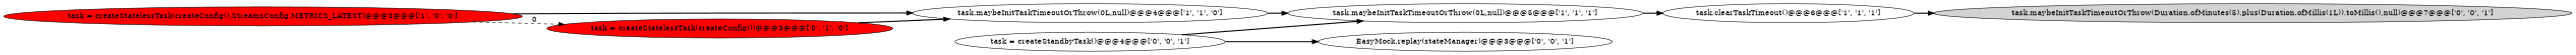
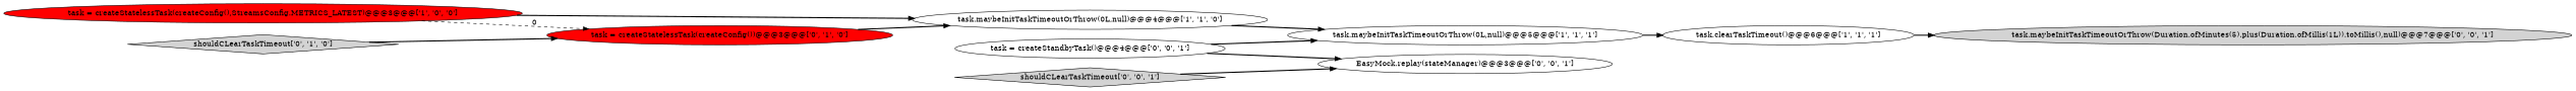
  digraph {
    rankdir=LR
    node [fillcolor=white shape=ellipse style=filled]
    edge [style=bold]
    n1 [label="task.clearTaskTimeout()@@@6@@@['1', '1', '1']"]
    n2 [fillcolor=lightgray label="task.maybeInitTaskTimeoutOrThrow(Duration.ofMinutes(5).plus(Duration.ofMillis(1L)).toMillis(),null)@@@7@@@['0', '0', '1']"]
+   n3 [fillcolor=lightgray label="shouldCLearTaskTimeout['0', '0', '1']" shape=diamond]
    n4 [label="EasyMock.replay(stateManager)@@@3@@@['0', '0', '1']"]
    n5 [label="task.maybeInitTaskTimeoutOrThrow(0L,null)@@@4@@@['1', '1', '0']"]
    n6 [label="task.maybeInitTaskTimeoutOrThrow(0L,null)@@@5@@@['1', '1', '1']"]
    n7 [label="task = createStandbyTask()@@@4@@@['0', '0', '1']"]
    n8 [fillcolor=red label="task = createStatelessTask(createConfig(),StreamsConfig.METRICS_LATEST)@@@3@@@['1', '0', '0']"]
    n9 [fillcolor=red label="task = createStatelessTask(createConfig())@@@3@@@['0', '1', '0']"]
+   n10 [fillcolor=lightgray label="shouldCLearTaskTimeout['0', '1', '0']" shape=diamond]
    n1 -> n2
+   n3 -> n4
    n5 -> n6
    n6 -> n1
    n7 -> n4
    n7 -> n6
    n8 -> n5
    n8 -> n9 [label=0 style=dashed]
    n9 -> n5
+   n10 -> n9
  }
